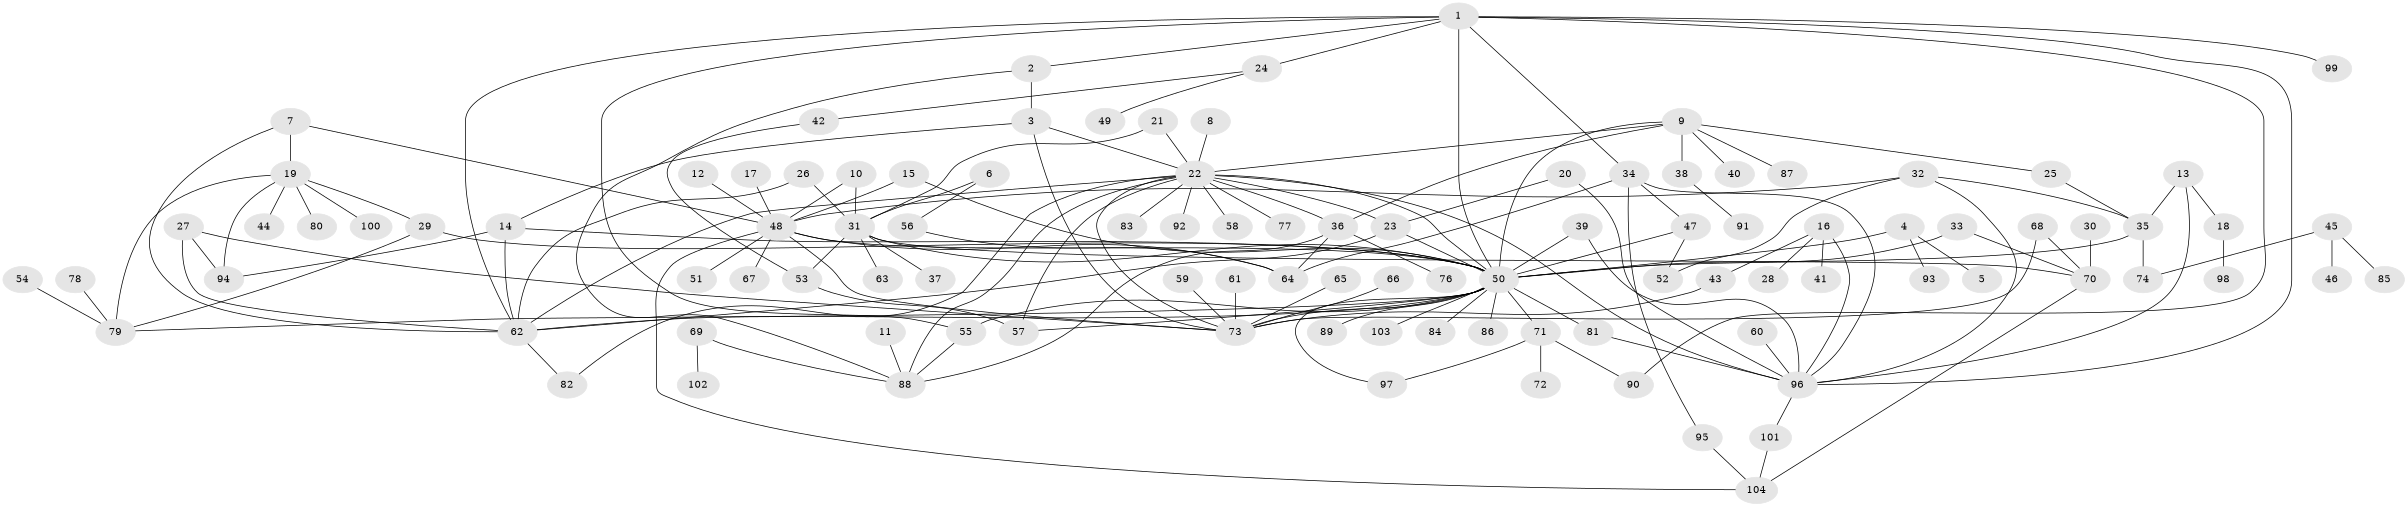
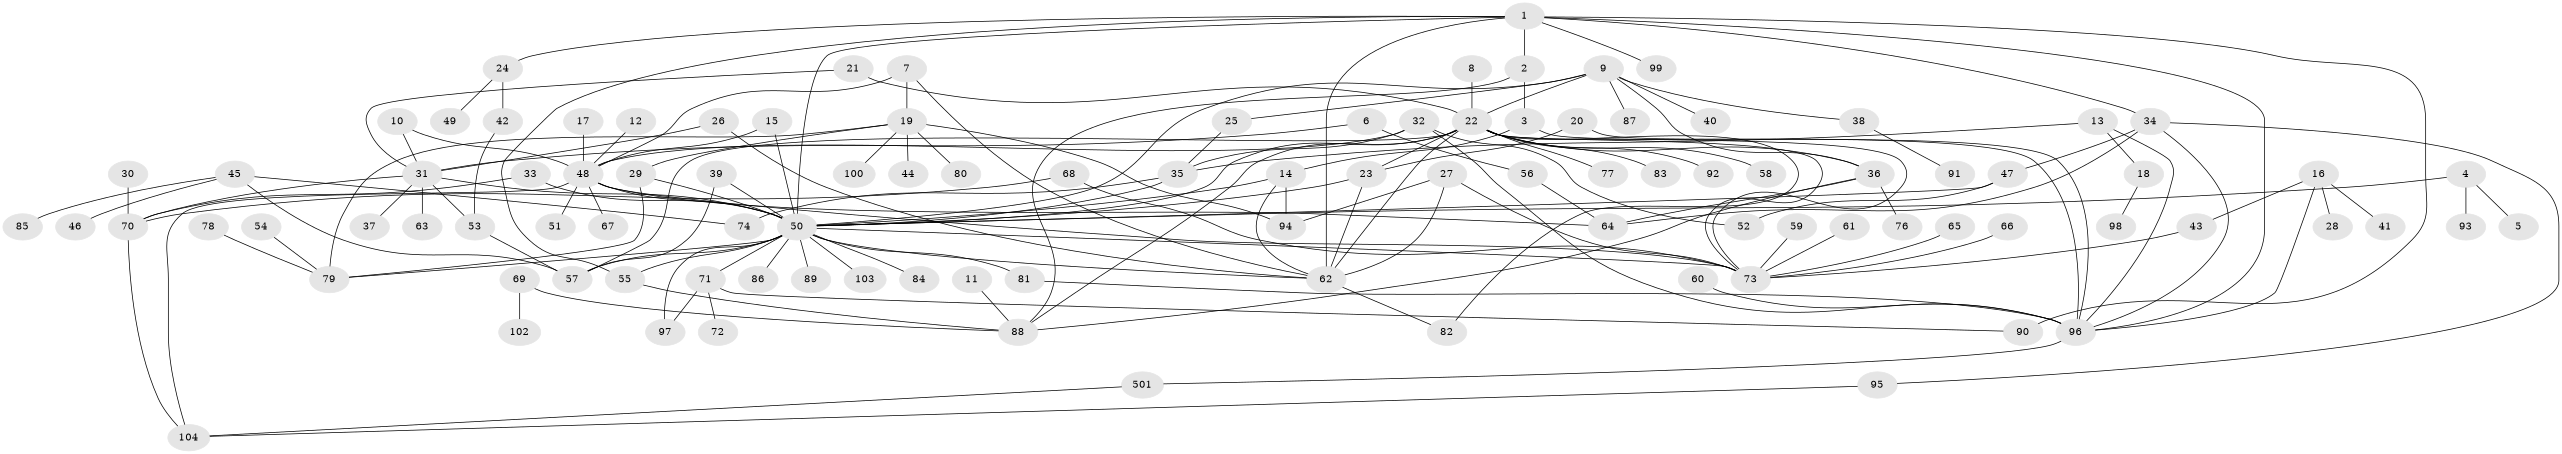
  graph {
    node [color=gray90 style=filled]
    edge [weight=1.0]
    1
    24
    34
    50
    55
    62
    90
    96
    99
    2
    3
    14
    22
    73
    42
    49
    47
    64
    95
    79
    57
    81
    71
    84
    86
    89
    103
    97
    88
    82
-   101
+   101 [label=501]
    94
    36
    23
    58
    77
    83
    92
    4
    5
    93
    6
    31
    56
    70
    37
    53
    63
    7
    19
    48
    29
    44
    80
    100
    51
    67
    104
    8
    9
    25
    38
    40
    87
    35
    76
    91
    10
    11
    12
    13
    18
    98
    74
    15
    16
    28
    41
    43
    17
    20
    21
    26
    27
    30
    32
    52
    33
    39
    45
    46
    85
    72
    54
    59
    60
    61
    65
    66
    68
    69
    102
    78
    1 -- 24 [weight=2.0]
    1 -- 34
    1 -- 50
    1 -- 55
    1 -- 62
    1 -- 90 [weight=2.0]
    1 -- 96
    1 -- 99
    1 -- 2
    24 -- 42
    24 -- 49
    34 -- 96
    34 -- 47
    34 -- 64
    34 -- 95
    50 -- 55
    50 -- 62
    50 -- 73
    50 -- 79
    50 -- 57
    50 -- 81
    50 -- 71
    50 -- 84
    50 -- 86
    50 -- 89
    50 -- 103
    50 -- 97
    55 -- 88
    62 -- 82
    96 -- 101
    2 -- 3
    2 -- 88
    3 -- 14
-   3 -- 22
    3 -- 73
    14 -- 50
    14 -- 62
    14 -- 94
    22 -- 50
    22 -- 62
    22 -- 96
    22 -- 73
    22 -- 57
    22 -- 88
    22 -- 82
    22 -- 36
    22 -- 23 [weight=2.0]
    22 -- 58
    22 -- 77
    22 -- 83
    22 -- 92
    42 -- 53
    47 -- 50
    47 -- 52
    95 -- 104
    81 -- 96
    71 -- 90
    71 -- 97
    71 -- 72
    101 -- 104
    36 -- 64
    36 -- 88
    36 -- 76
    23 -- 50
    23 -- 62
    4 -- 50
    4 -- 5
    4 -- 93
    6 -- 31
    6 -- 56
    31 -- 50
    31 -- 70
    31 -- 37
    31 -- 53
    31 -- 63
    56 -- 64
    70 -- 104
    53 -- 57
    7 -- 62
    7 -- 19
    7 -- 48
    19 -- 79
    19 -- 94
    19 -- 29
    19 -- 44
    19 -- 80
    19 -- 100
    48 -- 50
    48 -- 73
    48 -- 64
    48 -- 51
    48 -- 67
    48 -- 104
    29 -- 50
    29 -- 79
    8 -- 22
    9 -- 50
    9 -- 22
    9 -- 36
    9 -- 25
    9 -- 38
    9 -- 40
    9 -- 87
    25 -- 35
    38 -- 91
    35 -- 50
    35 -- 74
    10 -- 31
    10 -- 48
    11 -- 88
    12 -- 48
    13 -- 96
    13 -- 35
    13 -- 18
    18 -- 98
    15 -- 50
    15 -- 48
    16 -- 96
    16 -- 28
    16 -- 41
    16 -- 43
    43 -- 73
    17 -- 48
    20 -- 96
    20 -- 23
    21 -- 22
    21 -- 31
    26 -- 62
    26 -- 31
    27 -- 62
    27 -- 73
    27 -- 94
    30 -- 70
    32 -- 96
    32 -- 48
    32 -- 35
    32 -- 52
    33 -- 50
    33 -- 70
    39 -- 50
-   39 -- 96
+   39 -- 57
+   45 -- 57
    45 -- 74
    45 -- 46
    45 -- 85
    54 -- 79
    59 -- 73
    60 -- 96
    61 -- 73
    65 -- 73
    66 -- 73
    68 -- 73
    68 -- 70
    69 -- 88
    69 -- 102
    78 -- 79
  }
